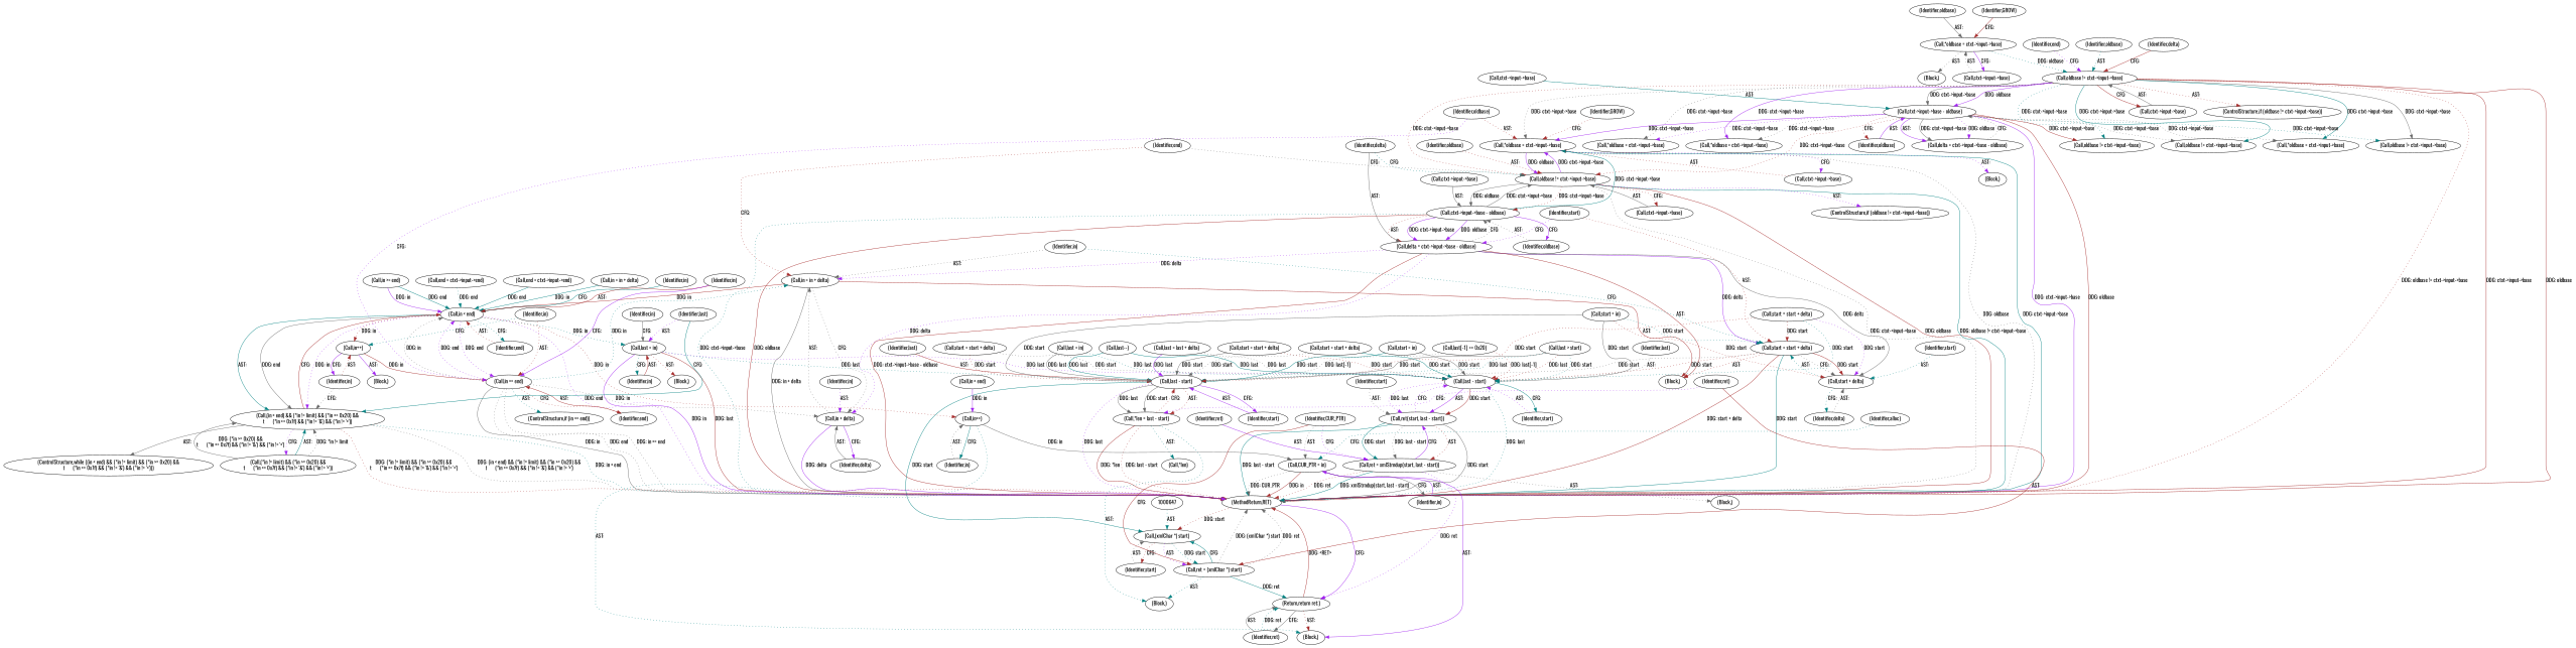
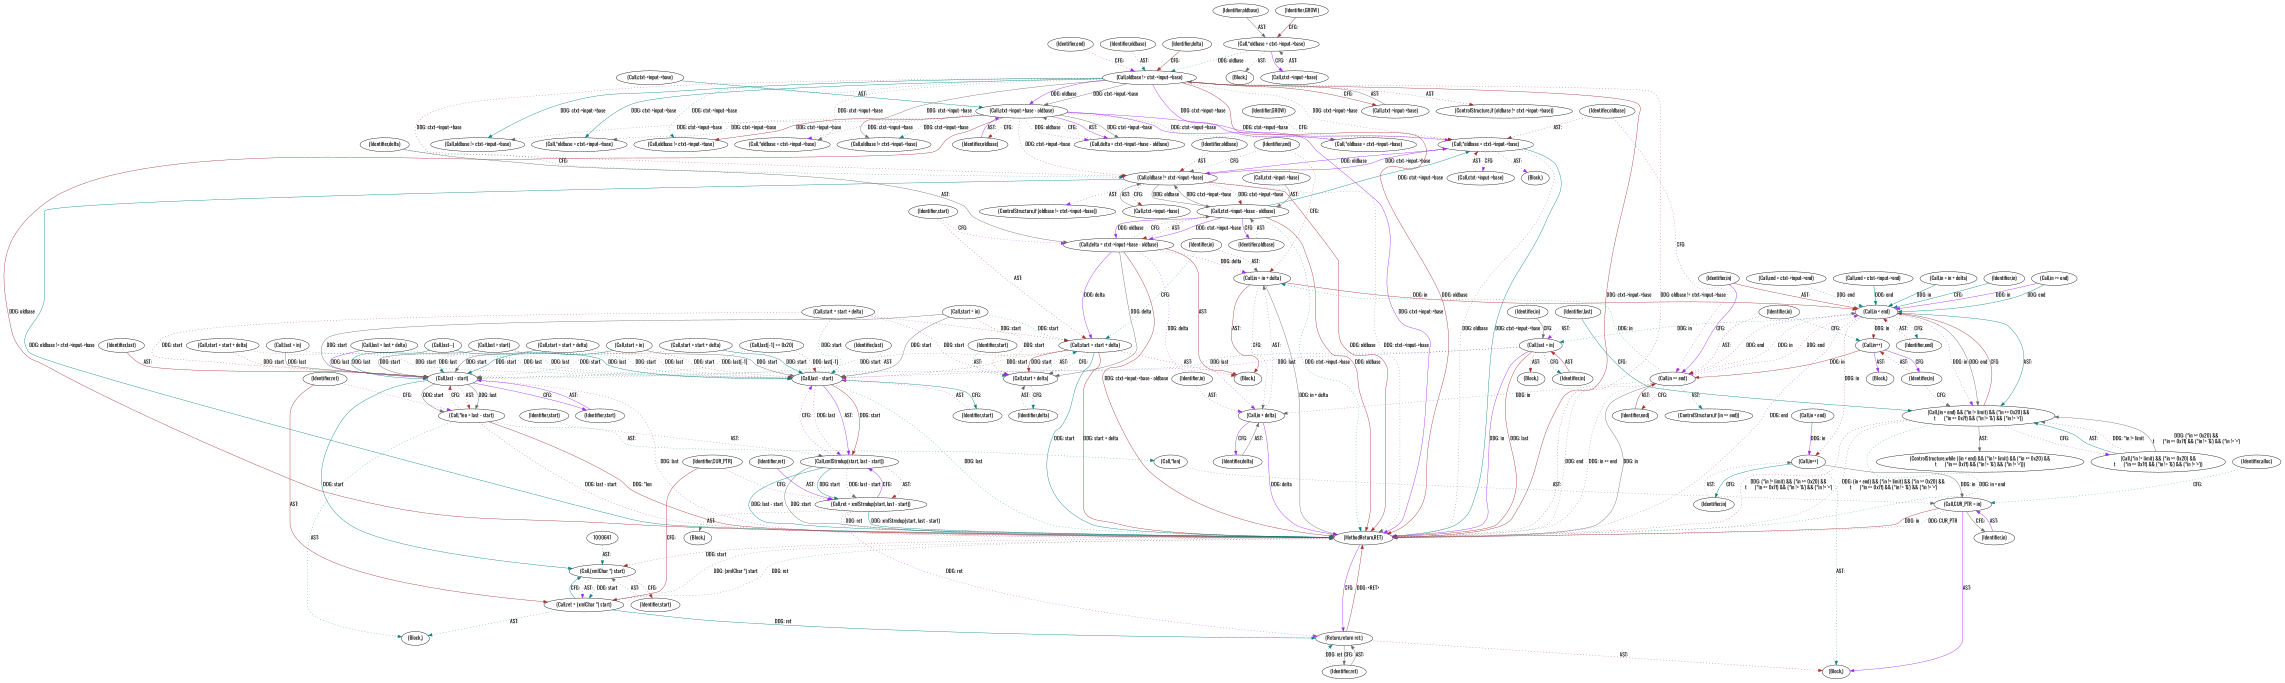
  digraph {
    fontname=Oswald
    node [fontname=Oswald]
    edge [color=gray40 fontname=Oswald style=dotted]
    n1 [label="(Call,*oldbase = ctxt->input->base)"]
    n2 [label="(Call,oldbase != ctxt->input->base)"]
    n3 [label="(Block,)"]
    n4 [label="(Call,ctxt->input->base)"]
    n5 [label="(MethodReturn,RET)"]
    n6 [label="(Call,ctxt->input->base - oldbase)"]
    n7 [label="(ControlStructure,if (oldbase != ctxt->input->base))"]
    n8 [label="(Call,ctxt->input->base)"]
    n9 [label="(Call,(xmlChar *) start)"]
    n10 [label="(Return,return ret;)"]
    n11 [label="(Call,delta = ctxt->input->base - oldbase)"]
    n12 [label="(Identifier,oldbase)"]
    n13 [label="(Call,start = start + delta)"]
    n14 [label="(Call,start + delta)"]
    n15 [label="(Call,in = in + delta)"]
    n16 [label="(Call,in + delta)"]
    n17 [label="(Block,)"]
    n18 [label="(Call,oldbase != ctxt->input->base)"]
    n19 [label="(Call,ctxt->input->base - oldbase)"]
    n20 [label="(Call,oldbase != ctxt->input->base)"]
    n21 [label="(Call,oldbase != ctxt->input->base)"]
    n22 [label="(Call,*oldbase = ctxt->input->base)"]
    n23 [label="(Call,*oldbase = ctxt->input->base)"]
    n24 [label="(Call,ctxt->input->base)"]
    n25 [label="(ControlStructure,if (oldbase != ctxt->input->base))"]
    n26 [label="(Call,oldbase != ctxt->input->base)"]
    n27 [label="(Call,*oldbase = ctxt->input->base)"]
    n28 [label="(Call,delta = ctxt->input->base - oldbase)"]
    n29 [label="(Identifier,oldbase)"]
    n30 [label="(Call,*oldbase = ctxt->input->base)"]
    n31 [label="(Block,)"]
    n32 [label="(Call,ctxt->input->base)"]
    n33 [label="(Call,last - start)"]
    n34 [label="(Call,last - start)"]
    n35 [label="(Identifier,delta)"]
    n36 [label="(Call,in < end)"]
    n37 [label="(Identifier,delta)"]
    n38 [label="(Call,*len = last - start)"]
    n39 [label="(Identifier,start)"]
-   n40 [label="(Call,ret(start, last - start))"]
+   n40 [label="(Call,xmlStrndup(start, last - start))"]
    n41 [label="(Identifier,start)"]
    n42 [label="(Block,)"]
    n43 [label="(Call,*len)"]
    n44 [label="(Call,ret = (xmlChar *) start)"]
    n45 [label="(Identifier,start)"]
    n46 [label="(Identifier,ret)"]
    n47 [label="(Block,)"]
    n48 [label="(Call,ret = xmlStrndup(start, last - start))"]
    n49 [label="(Block,)"]
    n50 [label="(Call,(in < end) && (*in != limit) && (*in >= 0x20) &&\n\t       (*in <= 0x7f) && (*in != '&') && (*in != '<'))"]
    n51 [label="(Call,in++)"]
    n52 [label="(Call,in >= end)"]
    n53 [label="(Call,last = in)"]
    n54 [label="(Call,in++)"]
    n55 [label="(Identifier,end)"]
    n56 [label="(Call,(*in != limit) && (*in >= 0x20) &&\n\t       (*in <= 0x7f) && (*in != '&') && (*in != '<'))"]
    n57 [label="(ControlStructure,while ((in < end) && (*in != limit) && (*in >= 0x20) &&\n\t       (*in <= 0x7f) && (*in != '&') && (*in != '<')))"]
    n58 [label="(Block,)"]
    n59 [label="(Identifier,in)"]
    n60 [label="(Identifier,end)"]
    n61 [label="(ControlStructure,if (in >= end))"]
    n62 [label="(Identifier,in)"]
    n63 [label="(Block,)"]
    n64 [label="(Call,CUR_PTR = in)"]
    n65 [label="(Identifier,in)"]
    n66 [label="(Identifier,in)"]
    n67 [label="(Identifier,start)"]
    n68 [label="(Identifier,end)"]
    n69 [label="(Identifier,delta)"]
    n70 [label="(Identifier,start)"]
    n71 [label="(Call,end = ctxt->input->end)"]
    n72 [label="(Call,last[-1] == 0x20)"]
    n73 [label="(Call,in < end)"]
    n74 [label="(Identifier,in)"]
    n75 [label="(Call,end = ctxt->input->end)"]
    n76 [label="(Call,last--)"]
    n77 [label="(Call,start = start + delta)"]
    n78 [label="(Identifier,oldbase)"]
    n79 [label="(Identifier,ret)"]
    n80 [label="(Identifier,oldbase)"]
    n81 [label="(Identifier,last)"]
    n82 [label="(Identifier,ret)"]
    n83 [label="(Identifier,last)"]
    n84 [label="(Identifier,oldbase)"]
    n85 [label="(Call,in = in + delta)"]
    n86 [label="(Identifier,CUR_PTR)"]
    n87 [label="(Call,ctxt->input->base)"]
    n88 [label="(Identifier,GROW)"]
    n89 [label="(Identifier,last)"]
    n90 [label="(Identifier,oldbase)"]
    n91 [label="(Call,last = last + delta)"]
    n92 [label="(Call,ctxt->input->base)"]
    n93 [label="(Identifier,end)"]
    n94 [label="(Identifier,start)"]
    n95 [label="(Identifier,in)"]
    n96 [label="(Call,start = in)"]
    n97 [label="(Call,in >= end)"]
    n98 [label="(Identifier,in)"]
    n99 [label="(Call,start = in)"]
    n100 [label="(Identifier,in)"]
    n101 [label="(Call,start = start + delta)"]
    n102 [label="(Call,start = start + delta)"]
    n103 [label="(Call,last > start)"]
    n104 [label="(Call,start = start + delta)"]
    n105 [label="(Identifier,alloc)"]
    n106 [label="(Identifier,in)"]
    n107 [label="(Identifier,GROW)"]
    n108 [label="(Identifier,in)"]
    n109 [label="(Call,last = in)"]
    n110 [label="(Identifier,delta)"]
    1000647
    n1 -> n2 [color=purple label="DDG: oldbase" style=solid]
    n1 -> n3 [color=purple label="AST: "]
    n1 -> n4 [color=purple label="CFG: "]
    n1 -> n5 [label="DDG: oldbase"]
    n1 -> n5 [color=teal label="DDG: ctxt->input->base" style=solid]
    n2 -> n1 [color=purple label="DDG: ctxt->input->base" style=solid]
    n2 -> n5 [label="DDG: ctxt->input->base"]
    n2 -> n5 [color=brown label="DDG: oldbase" style=solid]
    n2 -> n5 [color=teal label="DDG: oldbase != ctxt->input->base" style=solid]
    n2 -> n6 [color=brown label="DDG: ctxt->input->base"]
    n2 -> n6 [label="DDG: oldbase" style=solid]
    n2 -> n7 [color=purple label="AST: "]
    n2 -> n8 [color=brown label="CFG: "]
    n4 -> n1 [color=brown label="AST: "]
    n5 -> n9 [color=brown label="DDG: start"]
    n5 -> n10 [color=purple label="CFG: " style=solid]
    n6 -> n1 [color=teal label="DDG: ctxt->input->base" style=solid]
    n6 -> n2 [label="DDG: ctxt->input->base" style=solid]
    n6 -> n5 [color=teal label="DDG: ctxt->input->base"]
    n6 -> n5 [color=brown label="DDG: oldbase" style=solid]
    n6 -> n11 [color=brown label="AST: "]
    n6 -> n11 [color=purple label="DDG: ctxt->input->base" style=solid]
    n6 -> n11 [color=purple label="DDG: oldbase" style=solid]
    n6 -> n12 [color=purple label="CFG: " style=solid]
    n8 -> n2 [label="AST: " style=solid]
    n9 -> n44 [color=purple label="AST: "]
    n9 -> n44 [color=teal label="DDG: start"]
    n9 -> n45 [color=brown label="CFG: "]
    n10 -> n5 [color=brown label="DDG: <RET>" style=solid]
    n10 -> n46 [label="CFG: " style=solid]
    n10 -> n47 [color=brown label="AST: "]
    n11 -> n5 [color=brown label="DDG: ctxt->input->base - oldbase" style=solid]
    n11 -> n6 [label="CFG: "]
    n11 -> n13 [color=purple label="DDG: delta" style=solid]
    n11 -> n14 [label="DDG: delta" style=solid]
    n11 -> n15 [color=purple label="DDG: delta"]
    n11 -> n16 [color=purple label="DDG: delta"]
    n11 -> n17 [color=brown label="AST: " style=solid]
    n12 -> n6 [label="AST: "]
    n13 -> n5 [color=brown label="DDG: start + delta" style=solid]
    n13 -> n5 [color=teal label="DDG: start" style=solid]
    n13 -> n14 [label="CFG: "]
    n13 -> n14 [color=brown label="DDG: start" style=solid]
    n13 -> n17 [color=brown label="AST: "]
    n13 -> n33 [label="DDG: start"]
    n13 -> n34 [color=brown label="DDG: start"]
    n14 -> n13 [color=teal label="AST: "]
    n14 -> n35 [color=teal label="CFG: "]
    n15 -> n5 [label="DDG: in + delta" style=solid]
    n15 -> n16 [label="CFG: "]
    n15 -> n17 [color=brown label="AST: " style=solid]
    n15 -> n36 [color=brown label="DDG: in" style=solid]
    n16 -> n5 [color=purple label="DDG: delta" style=solid]
    n16 -> n15 [label="AST: "]
    n16 -> n37 [color=purple label="CFG: " style=solid]
    n18 -> n1 [label="DDG: ctxt->input->base"]
    n18 -> n2 [color=brown label="DDG: ctxt->input->base"]
    n18 -> n5 [color=brown label="DDG: oldbase != ctxt->input->base"]
    n18 -> n5 [color=brown label="DDG: ctxt->input->base" style=solid]
    n18 -> n5 [color=brown label="DDG: oldbase" style=solid]
    n18 -> n19 [label="DDG: ctxt->input->base" style=solid]
    n18 -> n19 [color=purple label="DDG: oldbase" style=solid]
    n18 -> n20 [color=teal label="DDG: ctxt->input->base"]
    n18 -> n21 [color=teal label="DDG: ctxt->input->base" style=solid]
    n18 -> n22 [color=teal label="DDG: ctxt->input->base" style=solid]
    n18 -> n23 [label="DDG: ctxt->input->base"]
    n18 -> n24 [color=brown label="CFG: " style=solid]
    n18 -> n25 [color=brown label="AST: "]
    n18 -> n26 [label="DDG: ctxt->input->base" style=solid]
    n18 -> n27 [color=purple label="DDG: ctxt->input->base" style=solid]
    n19 -> n1 [color=purple label="DDG: ctxt->input->base" style=solid]
    n19 -> n2 [color=brown label="DDG: ctxt->input->base"]
    n19 -> n5 [color=purple label="DDG: ctxt->input->base" style=solid]
    n19 -> n5 [color=brown label="DDG: oldbase" style=solid]
    n19 -> n20 [color=brown label="DDG: ctxt->input->base" style=solid]
    n19 -> n21 [label="DDG: ctxt->input->base"]
    n19 -> n22 [label="DDG: ctxt->input->base"]
    n19 -> n23 [color=purple label="DDG: ctxt->input->base"]
    n19 -> n26 [color=teal label="DDG: ctxt->input->base"]
    n19 -> n27 [label="DDG: ctxt->input->base"]
    n19 -> n28 [color=purple label="AST: " style=solid]
    n19 -> n28 [label="DDG: ctxt->input->base" style=solid]
    n19 -> n28 [color=purple label="DDG: oldbase"]
    n19 -> n29 [color=brown label="CFG: "]
    n24 -> n18 [label="AST: " style=solid]
    n28 -> n19 [label="CFG: "]
    n29 -> n19 [color=purple label="AST: " style=solid]
    n30 -> n18 [color=teal label="DDG: oldbase"]
    n30 -> n31 [label="AST: "]
    n30 -> n32 [color=purple label="CFG: " style=solid]
    n32 -> n30 [label="AST: "]
    n33 -> n5 [color=purple label="DDG: last"]
    n33 -> n9 [color=teal label="DDG: start" style=solid]
    n33 -> n38 [color=brown label="AST: "]
    n33 -> n38 [label="DDG: last" style=solid]
    n33 -> n38 [label="DDG: start" style=solid]
    n33 -> n39 [color=purple label="CFG: " style=solid]
    n34 -> n5 [color=teal label="DDG: last"]
    n34 -> n40 [color=purple label="AST: " style=solid]
    n34 -> n40 [color=brown label="DDG: start" style=solid]
    n34 -> n40 [color=purple label="DDG: last"]
    n34 -> n41 [color=teal label="CFG: " style=solid]
    n35 -> n14 [label="AST: "]
    n36 -> n5 [color=purple label="DDG: end"]
    n36 -> n50 [color=teal label="AST: " style=solid]
    n36 -> n50 [color=purple label="DDG: in"]
    n36 -> n50 [label="DDG: end" style=solid]
    n36 -> n51 [color=brown label="DDG: in"]
    n36 -> n52 [color=purple label="DDG: end"]
    n36 -> n53 [color=teal label="DDG: in"]
    n36 -> n54 [color=brown label="DDG: in"]
    n36 -> n55 [color=teal label="CFG: "]
    n37 -> n16 [label="AST: " style=solid]
    n38 -> n5 [color=brown label="DDG: last - start"]
    n38 -> n5 [color=brown label="DDG: *len" style=solid]
    n38 -> n33 [color=brown label="CFG: "]
    n38 -> n42 [color=teal label="AST: "]
    n38 -> n43 [color=teal label="AST: "]
    n39 -> n33 [color=purple label="AST: " style=solid]
    n40 -> n5 [label="DDG: start" style=solid]
    n40 -> n5 [color=teal label="DDG: last - start" style=solid]
    n40 -> n34 [color=purple label="CFG: "]
    n40 -> n48 [color=brown label="AST: "]
    n40 -> n48 [color=teal label="DDG: start" style=solid]
    n40 -> n48 [label="DDG: last - start"]
    n41 -> n34 [color=purple label="AST: "]
    n44 -> n5 [label="DDG: (xmlChar *) start"]
    n44 -> n5 [label="DDG: ret"]
    n44 -> n9 [color=teal label="CFG: " style=solid]
    n44 -> n10 [color=teal label="DDG: ret" style=solid]
    n44 -> n42 [color=teal label="AST: "]
    n45 -> n9 [label="AST: "]
    n46 -> n10 [label="AST: " style=solid]
    n46 -> n10 [color=teal label="DDG: ret"]
    n48 -> n5 [color=brown label="DDG: ret"]
    n48 -> n5 [color=teal label="DDG: xmlStrndup(start, last - start)" style=solid]
    n48 -> n10 [color=purple label="DDG: ret"]
    n48 -> n40 [color=purple label="CFG: " style=solid]
    n48 -> n49 [label="AST: "]
    n50 -> n5 [label="DDG: (in < end) && (*in != limit) && (*in >= 0x20) &&\n\t       (*in <= 0x7f) && (*in != '&') && (*in != '<')"]
    n50 -> n5 [color=teal label="DDG: in < end"]
    n50 -> n5 [color=brown label="DDG: (*in != limit) && (*in >= 0x20) &&\n\t       (*in <= 0x7f) && (*in != '&') && (*in != '<')"]
    n50 -> n36 [color=brown label="CFG: " style=solid]
    n50 -> n56 [color=purple label="CFG: "]
    n50 -> n57 [label="AST: " style=solid]
    n51 -> n52 [color=brown label="DDG: in" style=solid]
    n51 -> n58 [color=purple label="AST: " style=solid]
    n51 -> n59 [color=purple label="CFG: " style=solid]
    n52 -> n5 [label="DDG: in" style=solid]
    n52 -> n5 [label="DDG: end"]
    n52 -> n5 [label="DDG: in >= end"]
    n52 -> n15 [color=teal label="DDG: in"]
    n52 -> n16 [label="DDG: in"]
    n52 -> n36 [label="DDG: in"]
    n52 -> n36 [color=purple label="DDG: end"]
    n52 -> n60 [color=brown label="CFG: "]
    n52 -> n61 [color=teal label="AST: "]
    n53 -> n5 [color=brown label="DDG: last" style=solid]
    n53 -> n5 [color=purple label="DDG: in" style=solid]
    n53 -> n33 [color=teal label="DDG: last"]
    n53 -> n34 [color=purple label="DDG: last"]
    n53 -> n62 [color=teal label="CFG: "]
    n53 -> n63 [color=brown label="AST: "]
    n54 -> n47 [color=teal label="AST: "]
    n54 -> n64 [label="DDG: in" style=solid]
    n54 -> n65 [color=teal label="CFG: " style=solid]
    n55 -> n36 [color=brown label="AST: "]
    n56 -> n50 [color=teal label="AST: " style=solid]
    n56 -> n50 [label="DDG: *in != limit"]
    n56 -> n50 [label="DDG: (*in >= 0x20) &&\n\t       (*in <= 0x7f) && (*in != '&') && (*in != '<')" style=solid]
    n59 -> n50 [label="CFG: "]
    n59 -> n51 [color=brown label="AST: "]
    n60 -> n52 [color=brown label="AST: " style=solid]
    n62 -> n53 [color=brown label="AST: " style=solid]
    n64 -> n5 [color=brown label="DDG: in" style=solid]
    n64 -> n5 [label="DDG: CUR_PTR"]
    n64 -> n47 [color=purple label="AST: " style=solid]
    n64 -> n66 [label="CFG: " style=solid]
    n65 -> n54 [label="AST: "]
    n66 -> n64 [color=purple label="AST: " style=solid]
    n67 -> n40 [label="AST: "]
    n68 -> n18 [color=purple label="CFG: "]
    n69 -> n2 [color=teal label="CFG: "]
    n69 -> n11 [label="AST: " style=solid]
    n70 -> n14 [color=teal label="AST: "]
    n71 -> n36 [color=teal label="DDG: end"]
    n72 -> n33 [label="DDG: last[-1]"]
    n72 -> n34 [color=brown label="DDG: last[-1]"]
    n73 -> n54 [color=purple label="DDG: in" style=solid]
    n74 -> n13 [color=teal label="CFG: "]
    n74 -> n15 [label="AST: "]
    n75 -> n36 [color=teal label="DDG: end" style=solid]
    n76 -> n33 [color=teal label="DDG: last" style=solid]
    n76 -> n34 [color=teal label="DDG: last" style=solid]
    n77 -> n33 [label="DDG: start" style=solid]
    n77 -> n34 [color=brown label="DDG: start"]
    n78 -> n2 [color=brown label="AST: "]
    n79 -> n38 [color=purple label="CFG: "]
    n79 -> n44 [color=brown label="AST: " style=solid]
    n80 -> n30 [label="AST: " style=solid]
    n81 -> n50 [color=teal label="CFG: " style=solid]
    n81 -> n53 [color=purple label="AST: "]
    n82 -> n48 [color=purple label="AST: " style=solid]
    n83 -> n34 [label="AST: "]
    n84 -> n1 [color=brown label="AST: "]
    n84 -> n52 [color=purple label="CFG: "]
    n85 -> n36 [color=teal label="DDG: in" style=solid]
    n86 -> n44 [color=brown label="CFG: " style=solid]
    n86 -> n48 [color=purple label="CFG: "]
-   n86 -> n64 [label="AST: "]
+   n43 -> n64 [label="AST: "]
    n87 -> n19 [color=teal label="AST: " style=solid]
    n88 -> n1 [color=brown label="CFG: "]
    n89 -> n33 [color=brown label="AST: " style=solid]
    n90 -> n18 [color=teal label="AST: "]
    n91 -> n33 [color=purple label="DDG: last" style=solid]
    n91 -> n34 [label="DDG: last"]
    n92 -> n6 [label="AST: " style=solid]
    n93 -> n2 [label="CFG: "]
    n93 -> n15 [color=brown label="CFG: "]
    n94 -> n11 [color=purple label="CFG: "]
    n94 -> n13 [color=brown label="AST: "]
    n95 -> n36 [color=teal label="CFG: " style=solid]
    n96 -> n33 [color=teal label="DDG: start" style=solid]
    n96 -> n34 [label="DDG: start" style=solid]
    n97 -> n36 [color=purple label="DDG: in" style=solid]
    n97 -> n36 [color=teal label="DDG: end" style=solid]
    n98 -> n53 [label="CFG: " style=solid]
    n99 -> n13 [color=teal label="DDG: start"]
    n99 -> n14 [color=brown label="DDG: start"]
    n99 -> n33 [label="DDG: start" style=solid]
    n99 -> n34 [label="DDG: start" style=solid]
    n100 -> n36 [color=brown label="AST: " style=solid]
    n100 -> n52 [color=purple label="CFG: " style=solid]
    n101 -> n33 [color=brown label="DDG: start"]
    n101 -> n34 [label="DDG: start"]
    n102 -> n33 [label="DDG: start"]
    n102 -> n34 [color=teal label="DDG: start" style=solid]
    n103 -> n33 [color=teal label="DDG: last"]
    n103 -> n33 [label="DDG: start" style=solid]
    n103 -> n34 [color=brown label="DDG: last"]
    n103 -> n34 [color=teal label="DDG: start"]
    n104 -> n13 [color=brown label="DDG: start"]
    n104 -> n14 [color=purple label="DDG: start"]
    n104 -> n33 [color=brown label="DDG: start"]
    n104 -> n34 [color=teal label="DDG: start"]
    n105 -> n64 [color=teal label="CFG: "]
    n106 -> n16 [color=purple label="AST: "]
    n107 -> n30 [color=brown label="CFG: " style=solid]
    n108 -> n51 [color=teal label="CFG: "]
    n108 -> n52 [color=brown label="AST: "]
    n109 -> n33 [label="DDG: last" style=solid]
    n109 -> n34 [color=teal label="DDG: last"]
    n110 -> n18 [color=brown label="CFG: " style=solid]
    1000647 -> n9 [color=teal label="AST: "]
  }
